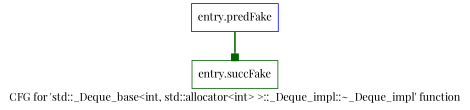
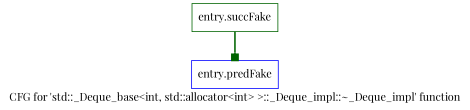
  digraph {
    label="CFG for 'std::_Deque_base\<int, std::allocator\<int\> \>::_Deque_impl::~_Deque_impl' function"
    fontname="Playfair Display"
    node [shape=record fontname="Playfair Display"]
    n1 [label="{entry.predFake}" color=blue]
    n2 [filename="/proj/xbuilds/2019.2_0801_1/installs/lin64/Vivado/HEAD/tps/lnx64/gcc-6.2.0/lib/gcc/x86_64-pc-linux-gnu/6.2.0/../../../../include/c++/6.2.0/bits/stl_deque.h" label="{entry.succFake}" linenumber=547 color=darkgreen]
-   n1 -> n2 [filename="/proj/xbuilds/2019.2_0801_1/installs/lin64/Vivado/HEAD/tps/lnx64/gcc-6.2.0/lib/gcc/x86_64-pc-linux-gnu/6.2.0/../../../../include/c++/6.2.0/bits/stl_deque.h" color=darkgreen style=bold arrowhead=box fontname="Playfair Display"]
+   n2 -> n1 [filename="/proj/xbuilds/2019.2_0801_1/installs/lin64/Vivado/HEAD/tps/lnx64/gcc-6.2.0/lib/gcc/x86_64-pc-linux-gnu/6.2.0/../../../../include/c++/6.2.0/bits/stl_deque.h" color=darkgreen style=bold arrowhead=box fontname="Playfair Display"]
  }
